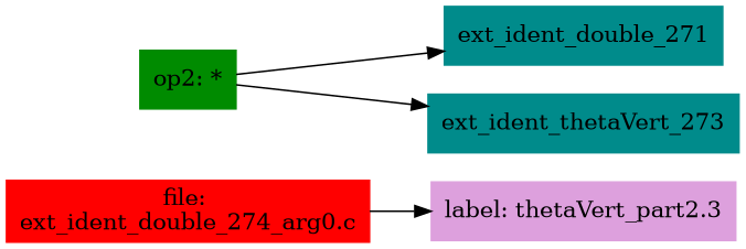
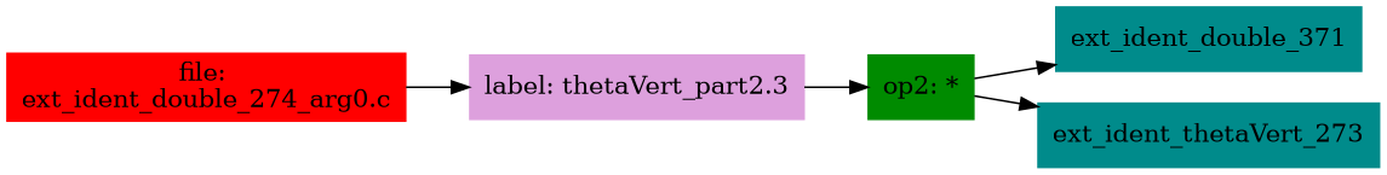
  digraph {
    rankdir=LR
    node [color=cyan4 shape=box style=filled]
    n1 [color=red label="file: \next_ident_double_274_arg0.c"]
    n2 [color=plum label="label: thetaVert_part2.3"]
    n3 [color=green4 label="op2: *"]
-   n4 [label=ext_ident_double_271]
+   n4 [label=ext_ident_double_371]
    n5 [label=ext_ident_thetaVert_273]
    n1 -> n2
+   n2 -> n3
    n3 -> n4
    n3 -> n5
  }
